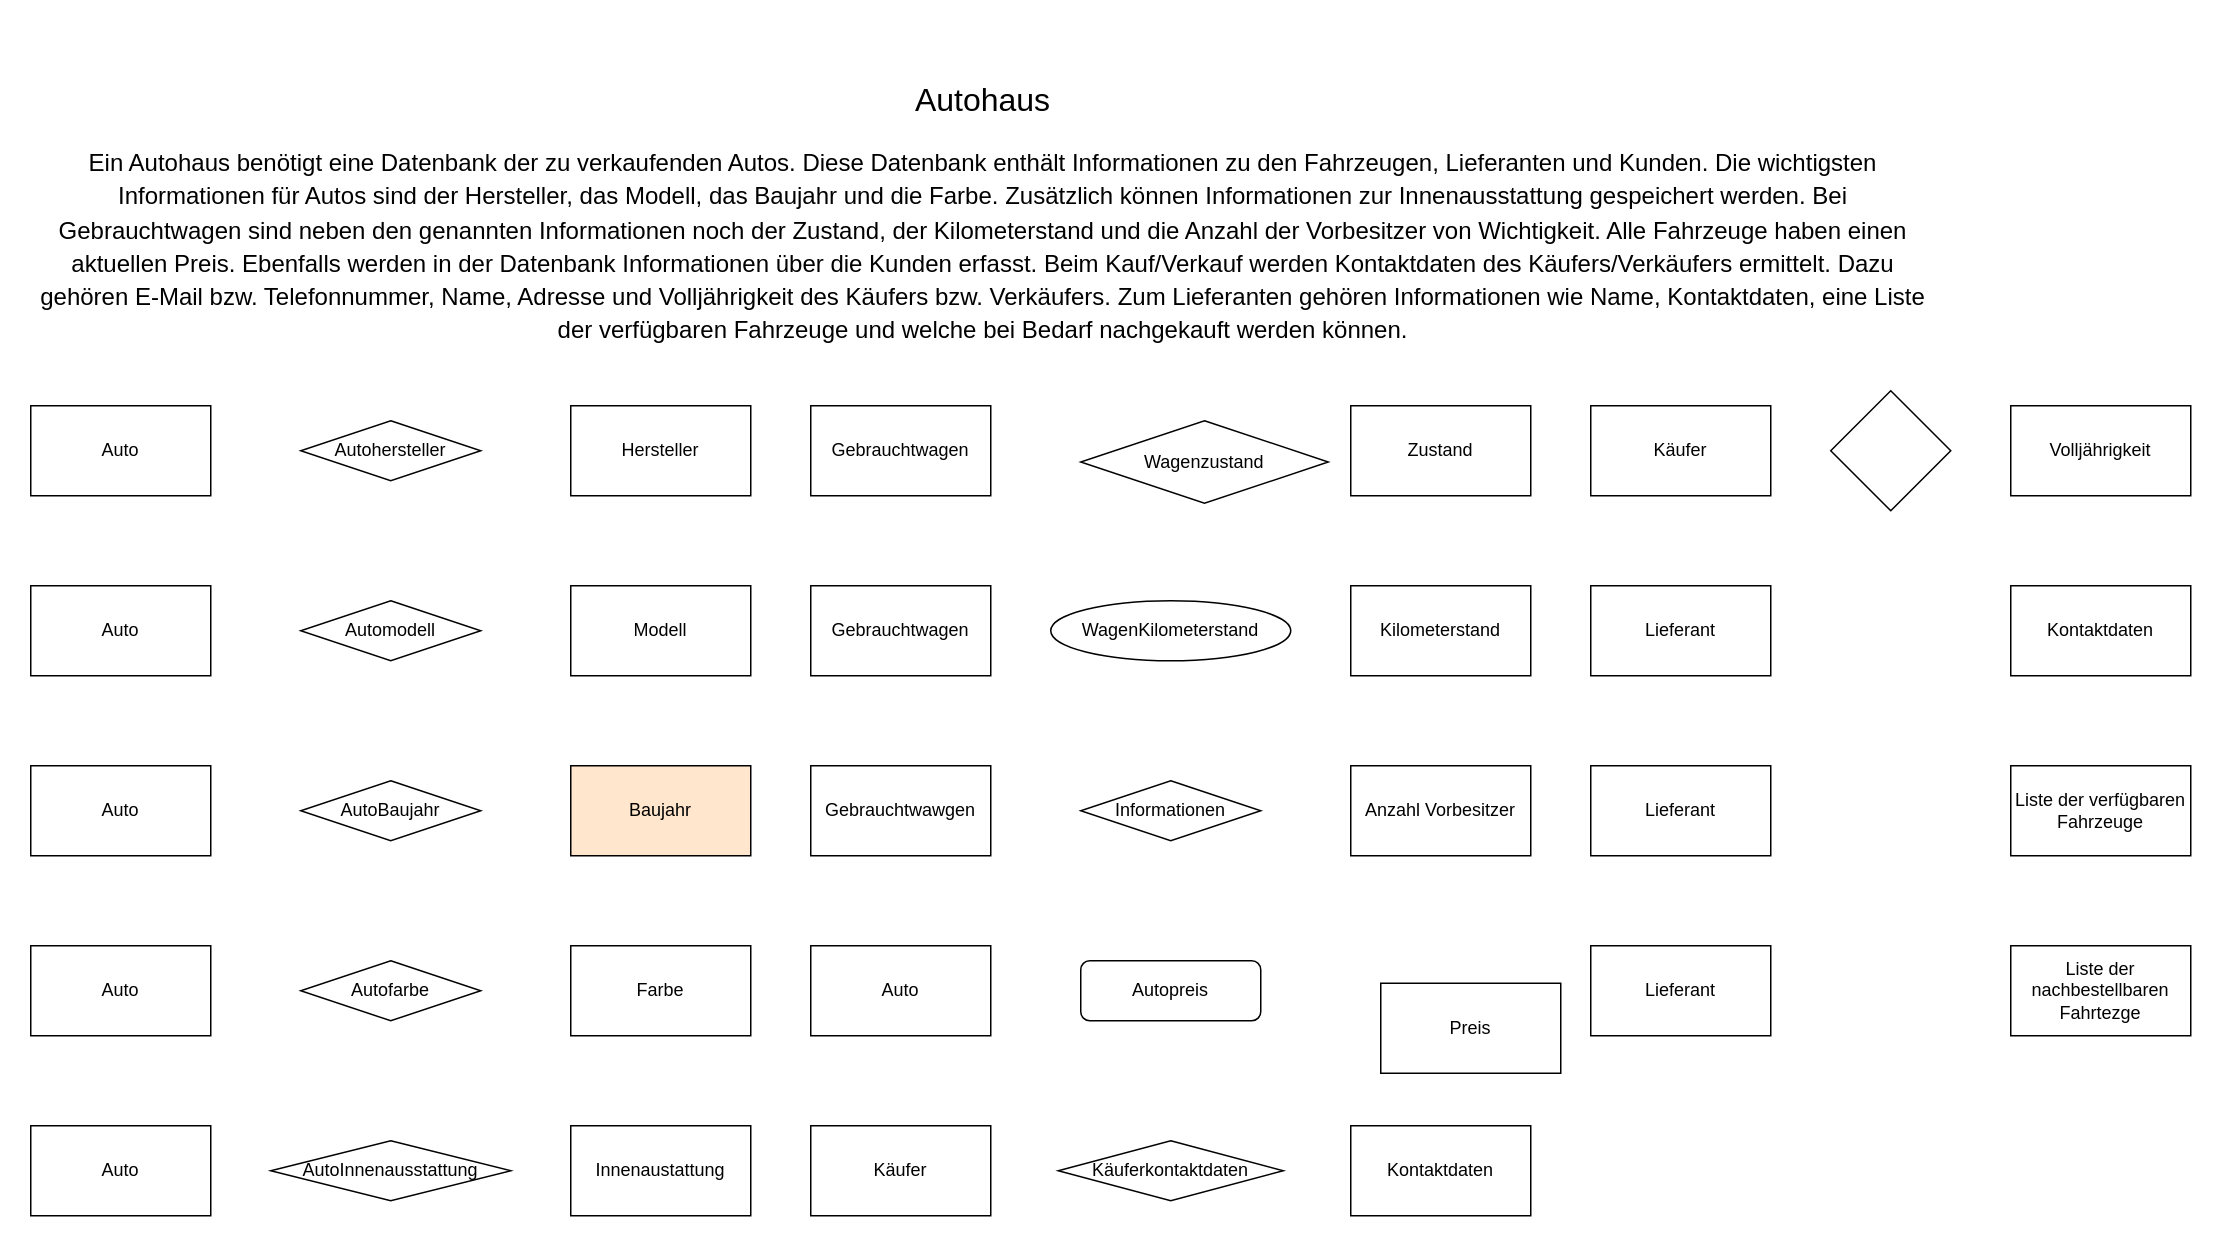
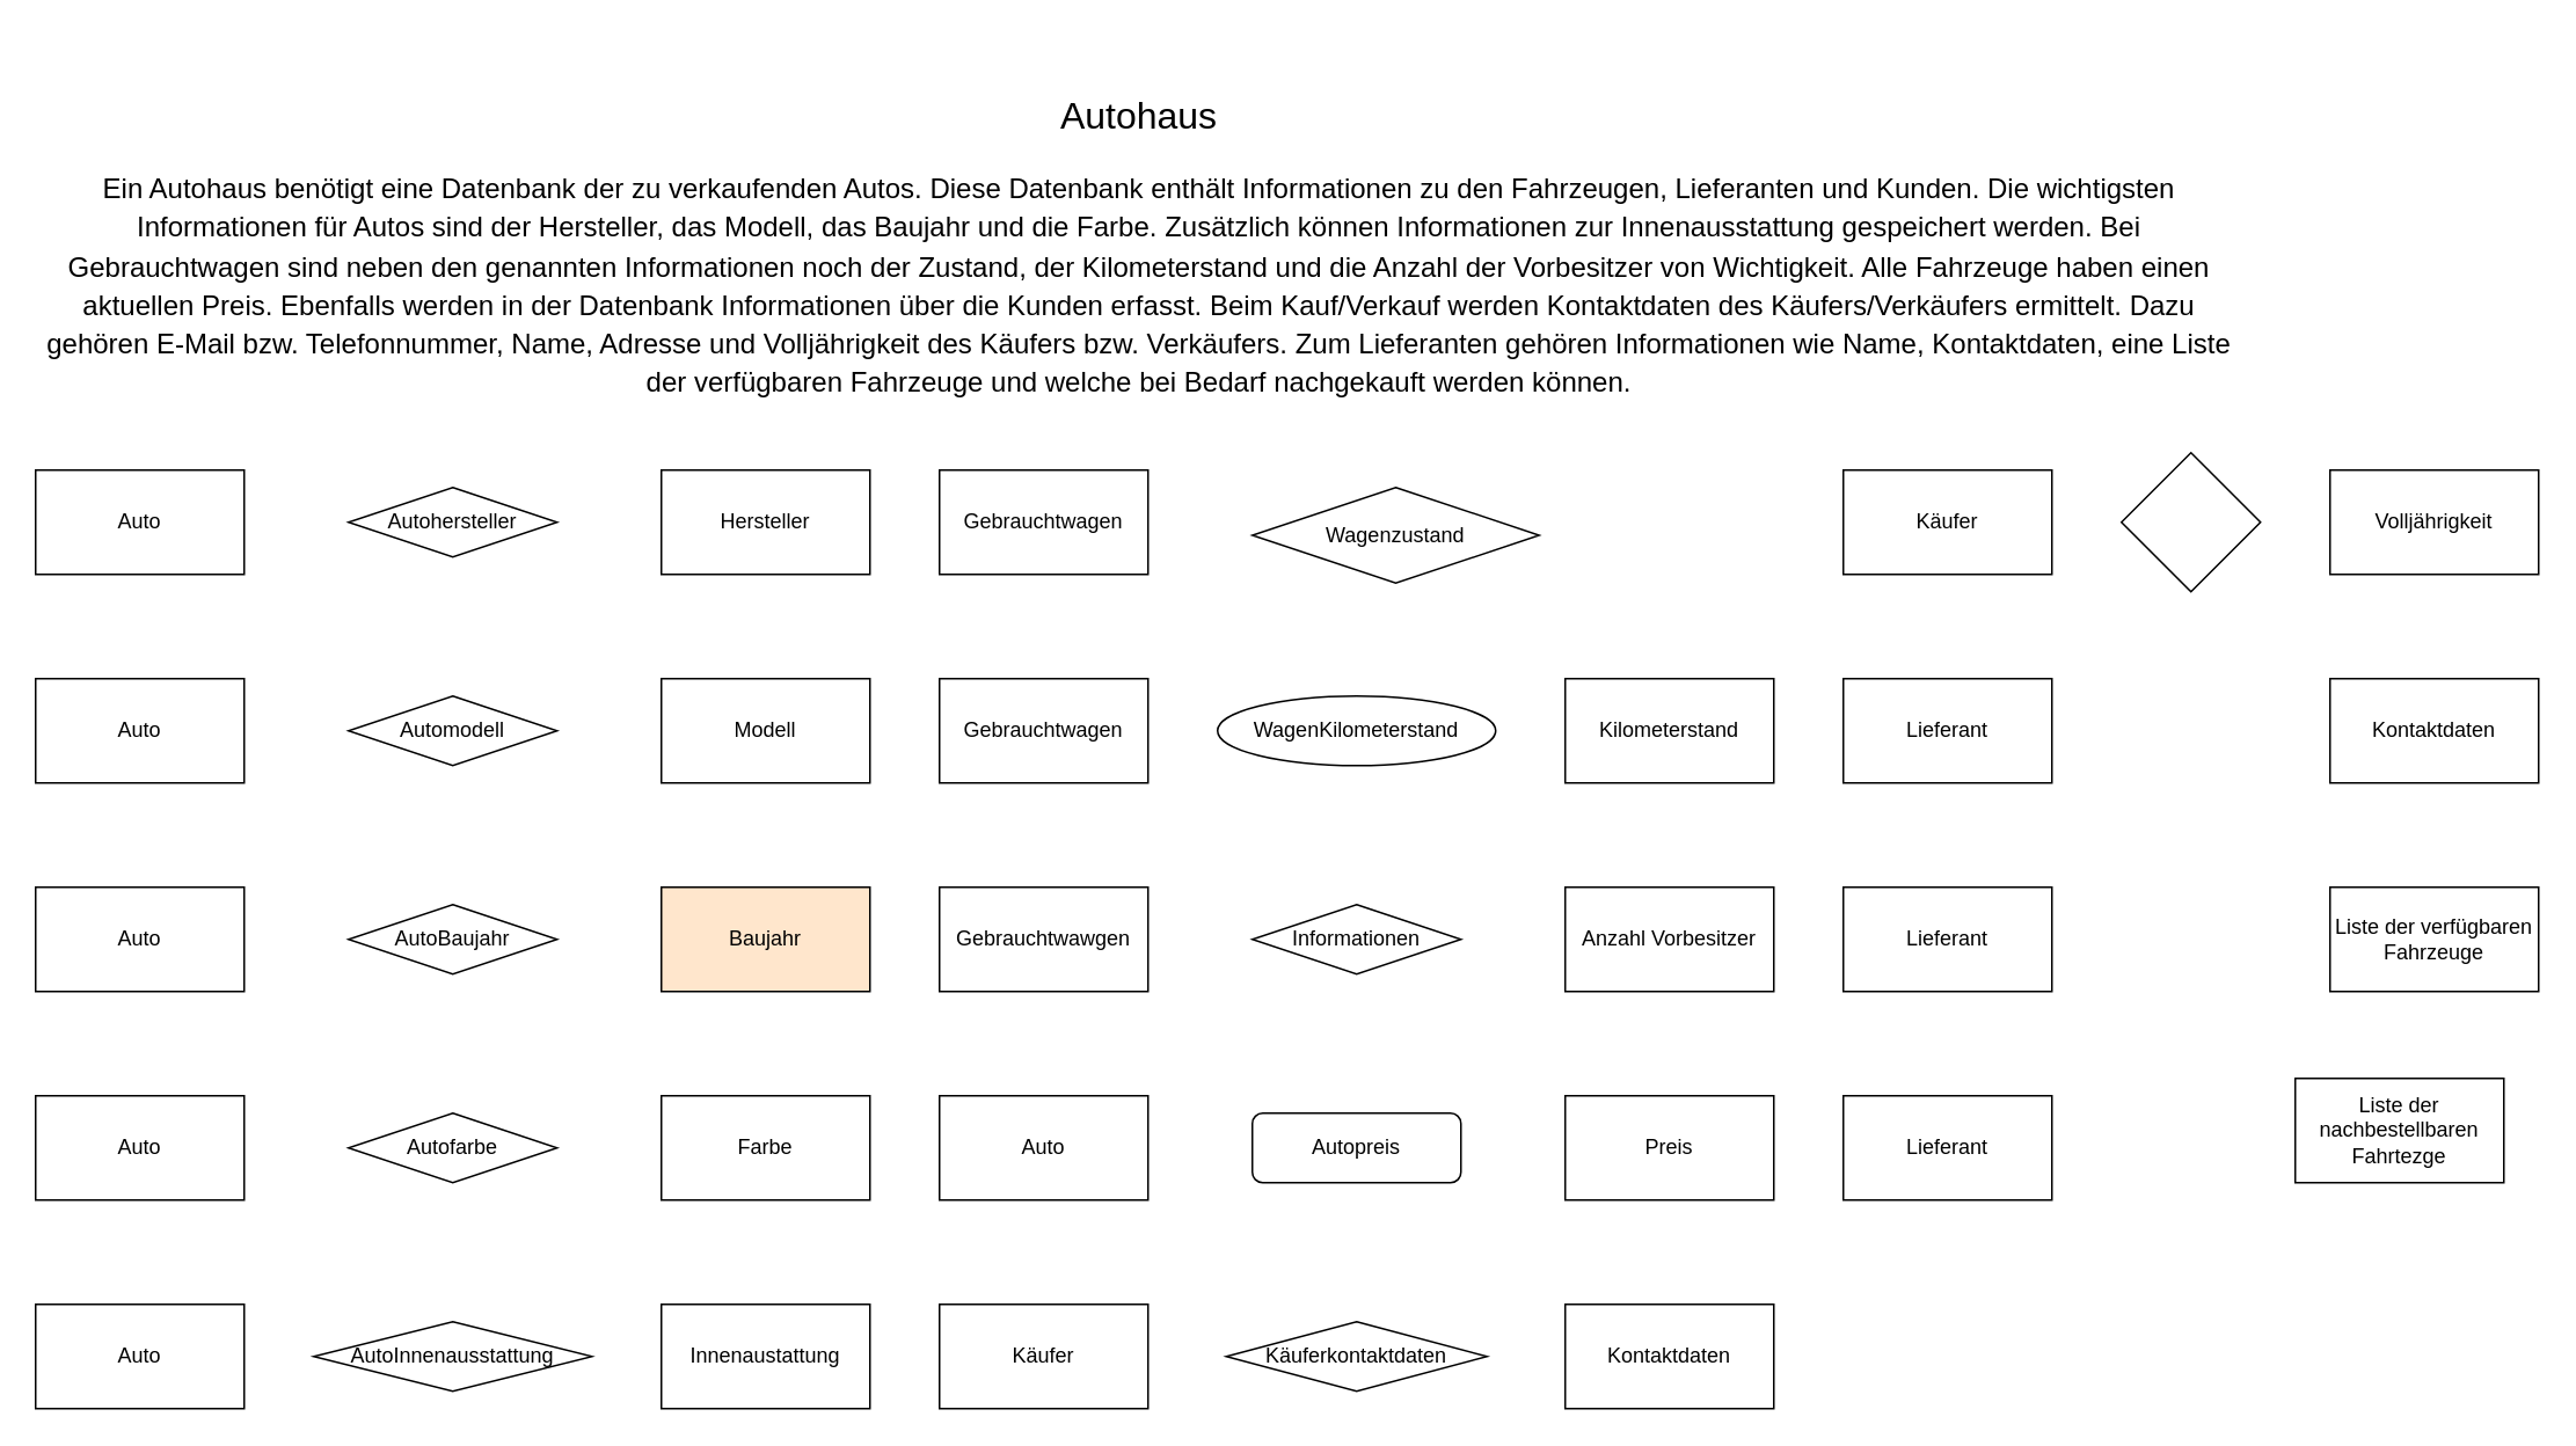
  <mxCell id="0" />
  <mxCell id="1" parent="0" />
  <mxCell id="2" value="&lt;br&gt;&lt;br&gt;&lt;b style=&quot;font-weight: normal&quot; id=&quot;docs-internal-guid-7beec195-7fff-d71c-2e84-b251b49cfc82&quot;&gt;&lt;p dir=&quot;ltr&quot; style=&quot;line-height: 1.38 ; margin-top: 0pt ; margin-bottom: 12pt&quot;&gt;&lt;span style=&quot;font-size: 16pt ; font-family: &amp;#34;arial&amp;#34; ; color: rgb(0 , 0 , 0) ; background-color: transparent ; font-weight: 400 ; font-style: normal ; font-variant: normal ; text-decoration: none ; vertical-align: baseline&quot;&gt;Autohaus&lt;/span&gt;&lt;/p&gt;&lt;p dir=&quot;ltr&quot; style=&quot;line-height: 1.38 ; margin-top: 0pt ; margin-bottom: 12pt&quot;&gt;&lt;span style=&quot;font-size: 12pt ; font-family: &amp;#34;arial&amp;#34; ; color: rgb(0 , 0 , 0) ; background-color: transparent ; font-weight: 400 ; font-style: normal ; font-variant: normal ; text-decoration: none ; vertical-align: baseline&quot;&gt;Ein Autohaus benötigt eine Datenbank der zu verkaufenden Autos. Diese Datenbank enthält Informationen zu den Fahrzeugen, Lieferanten und Kunden. Die wichtigsten Informationen für Autos sind der Hersteller, das Modell, das Baujahr und die Farbe. Zusätzlich können Informationen zur Innenausstattung gespeichert werden. Bei Gebrauchtwagen sind neben den genannten Informationen noch der Zustand, der Kilometerstand und die Anzahl der Vorbesitzer von Wichtigkeit. Alle Fahrzeuge haben einen aktuellen Preis. Ebenfalls werden in der Datenbank Informationen über die Kunden erfasst. Beim Kauf/Verkauf werden Kontaktdaten des Käufers/Verkäufers ermittelt. Dazu gehören E-Mail bzw. Telefonnummer, Name, Adresse und Volljährigkeit des Käufers bzw. Verkäufers. Zum Lieferanten gehören Informationen wie Name, Kontaktdaten, eine Liste der verfügbaren Fahrzeuge und welche bei Bedarf nachgekauft werden können.&lt;/span&gt;&lt;/p&gt;&lt;/b&gt;" style="text;html=1;strokeColor=none;fillColor=none;align=center;verticalAlign=middle;whiteSpace=wrap;rounded=0;" vertex="1" parent="1"><mxGeometry x="20" y="20" width="1270" height="230" as="geometry" /></mxCell>
  <mxCell id="3" value="Auto" style="rounded=0;whiteSpace=wrap;html=1;" vertex="1" parent="1"><mxGeometry x="20" y="270" width="120" height="60" as="geometry" /></mxCell>
  <mxCell id="4" value="Autohersteller" style="rhombus;whiteSpace=wrap;html=1;" vertex="1" parent="1"><mxGeometry x="200" y="280" width="120" height="40" as="geometry" /></mxCell>
  <mxCell id="5" value="Hersteller" style="rounded=0;whiteSpace=wrap;html=1;" vertex="1" parent="1"><mxGeometry x="380" y="270" width="120" height="60" as="geometry" /></mxCell>
  <mxCell id="6" value="Auto" style="rounded=0;whiteSpace=wrap;html=1;" vertex="1" parent="1"><mxGeometry x="20" y="390" width="120" height="60" as="geometry" /></mxCell>
  <mxCell id="7" value="Modell" style="rounded=0;whiteSpace=wrap;html=1;" vertex="1" parent="1"><mxGeometry x="380" y="390" width="120" height="60" as="geometry" /></mxCell>
  <mxCell id="8" value="Auto" style="rounded=0;whiteSpace=wrap;html=1;" vertex="1" parent="1"><mxGeometry x="20" y="510" width="120" height="60" as="geometry" /></mxCell>
  <mxCell id="9" value="Baujahr" style="rounded=0;whiteSpace=wrap;html=1;fillColor=#ffe6cc;" vertex="1" parent="1"><mxGeometry x="380" y="510" width="120" height="60" as="geometry" /></mxCell>
  <mxCell id="10" value="Auto" style="rounded=0;whiteSpace=wrap;html=1;" vertex="1" parent="1"><mxGeometry x="20" y="630" width="120" height="60" as="geometry" /></mxCell>
  <mxCell id="11" value="Farbe" style="rounded=0;whiteSpace=wrap;html=1;" vertex="1" parent="1"><mxGeometry x="380" y="630" width="120" height="60" as="geometry" /></mxCell>
  <mxCell id="12" value="Auto" style="rounded=0;whiteSpace=wrap;html=1;" vertex="1" parent="1"><mxGeometry x="20" y="750" width="120" height="60" as="geometry" /></mxCell>
  <mxCell id="13" value="Innenaustattung" style="rounded=0;whiteSpace=wrap;html=1;" vertex="1" parent="1"><mxGeometry x="380" y="750" width="120" height="60" as="geometry" /></mxCell>
  <mxCell id="14" value="Gebrauchtwagen" style="rounded=0;whiteSpace=wrap;html=1;" vertex="1" parent="1"><mxGeometry x="540" y="270" width="120" height="60" as="geometry" /></mxCell>
- <mxCell id="15" value="Zustand" style="rounded=0;whiteSpace=wrap;html=1;" vertex="1" parent="1"><mxGeometry x="900" y="270" width="120" height="60" as="geometry" /></mxCell>
  <mxCell id="16" value="Wagenzustand" style="rhombus;whiteSpace=wrap;html=1;" vertex="1" parent="1"><mxGeometry x="720" y="280" width="165" height="55" as="geometry" /></mxCell>
  <mxCell id="17" value="Kilometerstand" style="rounded=0;whiteSpace=wrap;html=1;" vertex="1" parent="1"><mxGeometry x="900" y="390" width="120" height="60" as="geometry" /></mxCell>
  <mxCell id="18" value="Anzahl Vorbesitzer" style="rounded=0;whiteSpace=wrap;html=1;" vertex="1" parent="1"><mxGeometry x="900" y="510" width="120" height="60" as="geometry" /></mxCell>
  <mxCell id="19" value="Gebrauchtwagen" style="rounded=0;whiteSpace=wrap;html=1;" vertex="1" parent="1"><mxGeometry x="540" y="390" width="120" height="60" as="geometry" /></mxCell>
  <mxCell id="20" value="Gebrauchtwawgen" style="rounded=0;whiteSpace=wrap;html=1;" vertex="1" parent="1"><mxGeometry x="540" y="510" width="120" height="60" as="geometry" /></mxCell>
  <mxCell id="21" value="Auto" style="rounded=0;whiteSpace=wrap;html=1;" vertex="1" parent="1"><mxGeometry x="540" y="630" width="120" height="60" as="geometry" /></mxCell>
- <mxCell id="22" value="Preis" style="rounded=0;whiteSpace=wrap;html=1;" vertex="1" parent="1"><mxGeometry x="920" y="655" width="120" height="60" as="geometry" /></mxCell>
+ <mxCell id="22" value="Preis" style="rounded=0;whiteSpace=wrap;html=1;" vertex="1" parent="1"><mxGeometry x="900" y="630" width="120" height="60" as="geometry" /></mxCell>
  <mxCell id="23" value="Käufer" style="rounded=0;whiteSpace=wrap;html=1;" vertex="1" parent="1"><mxGeometry x="540" y="750" width="120" height="60" as="geometry" /></mxCell>
  <mxCell id="24" value="Kontaktdaten" style="rounded=0;whiteSpace=wrap;html=1;" vertex="1" parent="1"><mxGeometry x="900" y="750" width="120" height="60" as="geometry" /></mxCell>
  <mxCell id="25" value="Käufer" style="rounded=0;whiteSpace=wrap;html=1;" vertex="1" parent="1"><mxGeometry x="1060" y="270" width="120" height="60" as="geometry" /></mxCell>
  <mxCell id="26" value="" style="rhombus;whiteSpace=wrap;html=1;" vertex="1" parent="1"><mxGeometry x="1220" y="260" width="80" height="80" as="geometry" /></mxCell>
  <mxCell id="27" value="Volljährigkeit" style="rounded=0;whiteSpace=wrap;html=1;" vertex="1" parent="1"><mxGeometry x="1340" y="270" width="120" height="60" as="geometry" /></mxCell>
  <mxCell id="28" value="Kontaktdaten" style="rounded=0;whiteSpace=wrap;html=1;" vertex="1" parent="1"><mxGeometry x="1340" y="390" width="120" height="60" as="geometry" /></mxCell>
  <mxCell id="29" value="Liste der verfügbaren Fahrzeuge" style="rounded=0;whiteSpace=wrap;html=1;" vertex="1" parent="1"><mxGeometry x="1340" y="510" width="120" height="60" as="geometry" /></mxCell>
- <mxCell id="30" value="Liste der nachbestellbaren Fahrtezge" style="rounded=0;whiteSpace=wrap;html=1;" vertex="1" parent="1"><mxGeometry x="1340" y="630" width="120" height="60" as="geometry" /></mxCell>
+ <mxCell id="30" value="Liste der nachbestellbaren Fahrtezge" style="rounded=0;whiteSpace=wrap;html=1;" vertex="1" parent="1"><mxGeometry x="1320" y="620" width="120" height="60" as="geometry" /></mxCell>
  <mxCell id="31" value="Lieferant" style="rounded=0;whiteSpace=wrap;html=1;" vertex="1" parent="1"><mxGeometry x="1060" y="390" width="120" height="60" as="geometry" /></mxCell>
  <mxCell id="32" value="Lieferant" style="rounded=0;whiteSpace=wrap;html=1;" vertex="1" parent="1"><mxGeometry x="1060" y="510" width="120" height="60" as="geometry" /></mxCell>
  <mxCell id="33" value="Lieferant" style="rounded=0;whiteSpace=wrap;html=1;" vertex="1" parent="1"><mxGeometry x="1060" y="630" width="120" height="60" as="geometry" /></mxCell>
  <mxCell id="34" value="Automodell" style="rhombus;whiteSpace=wrap;html=1;" vertex="1" parent="1"><mxGeometry x="200" y="400" width="120" height="40" as="geometry" /></mxCell>
  <mxCell id="35" value="AutoBaujahr" style="rhombus;whiteSpace=wrap;html=1;" vertex="1" parent="1"><mxGeometry x="200" y="520" width="120" height="40" as="geometry" /></mxCell>
  <mxCell id="36" value="Autofarbe" style="rhombus;whiteSpace=wrap;html=1;" vertex="1" parent="1"><mxGeometry x="200" y="640" width="120" height="40" as="geometry" /></mxCell>
  <mxCell id="37" value="AutoInnenausstattung" style="rhombus;whiteSpace=wrap;html=1;" vertex="1" parent="1"><mxGeometry x="180" y="760" width="160" height="40" as="geometry" /></mxCell>
  <mxCell id="38" value="WagenKilometerstand" style="ellipse;whiteSpace=wrap;html=1;" vertex="1" parent="1"><mxGeometry x="700" y="400" width="160" height="40" as="geometry" /></mxCell>
  <mxCell id="39" value="Informationen" style="rhombus;whiteSpace=wrap;html=1;" vertex="1" parent="1"><mxGeometry x="720" y="520" width="120" height="40" as="geometry" /></mxCell>
  <mxCell id="40" value="Autopreis" style="whiteSpace=wrap;html=1;rounded=1;" vertex="1" parent="1"><mxGeometry x="720" y="640" width="120" height="40" as="geometry" /></mxCell>
  <mxCell id="41" value="Käuferkontaktdaten" style="rhombus;whiteSpace=wrap;html=1;" vertex="1" parent="1"><mxGeometry x="705" y="760" width="150" height="40" as="geometry" /></mxCell>
